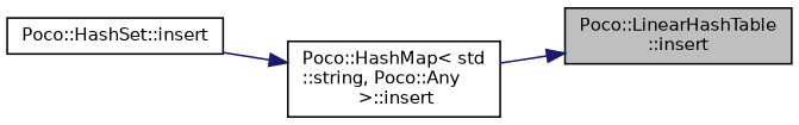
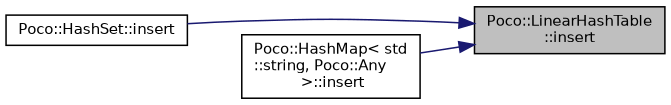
  digraph {
    rankdir=RL
    node [color=black fillcolor=white fontname=Helvetica fontsize=10 shape=record style=filled]
    edge [color=midnightblue dir=back fontname=Helvetica fontsize=10 labelfontname=Helvetica labelfontsize=10 style=solid]
    n1 [fillcolor=grey75 fontcolor=black height=0.2 label="Poco::LinearHashTable\l::insert" width=0.4]
    n2 [height=0.2 label="Poco::HashSet::insert" width=0.4]
    n3 [height=0.2 label="Poco::HashMap\< std\l::string, Poco::Any\l \>::insert" width=0.4]
-   n3 -> n2
+   n1 -> n2
    n1 -> n3
  }
